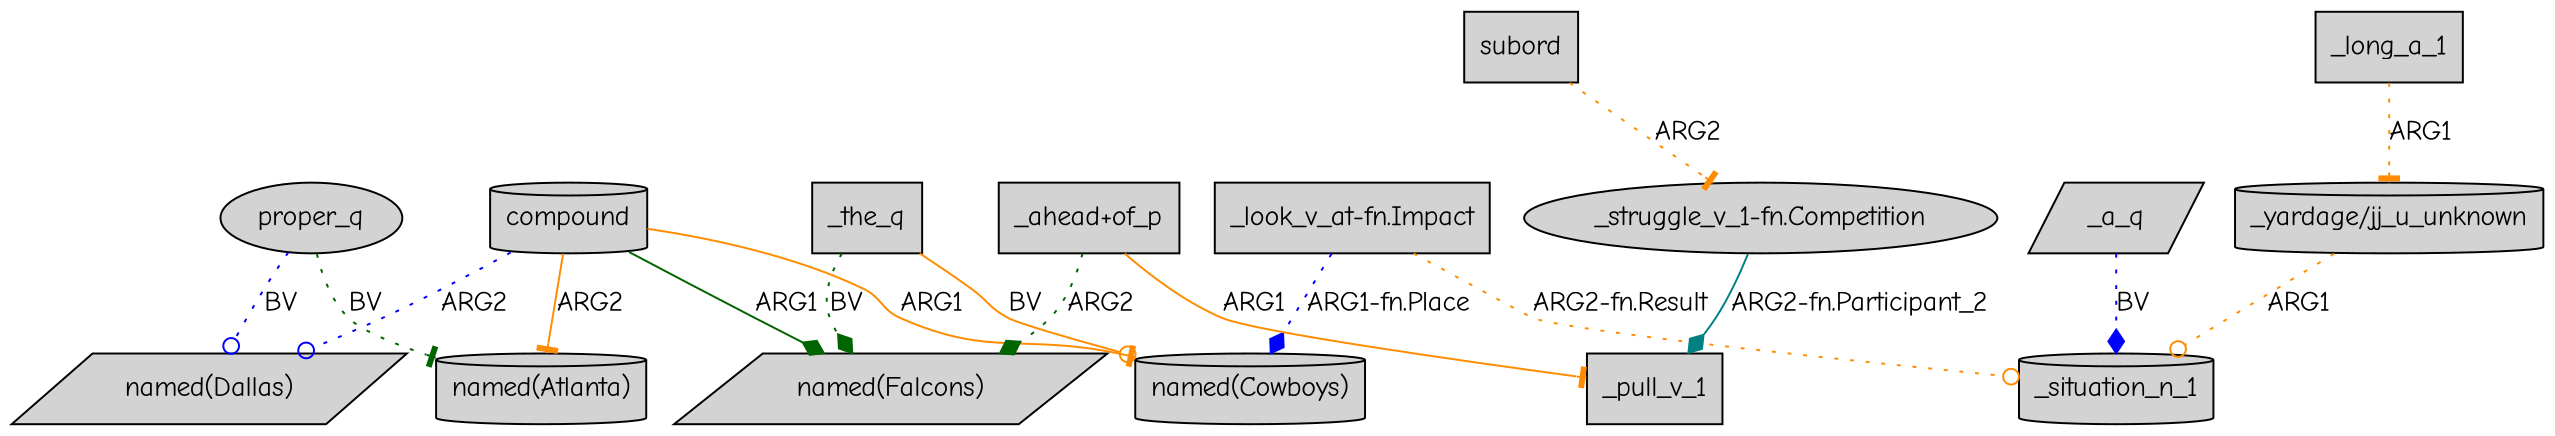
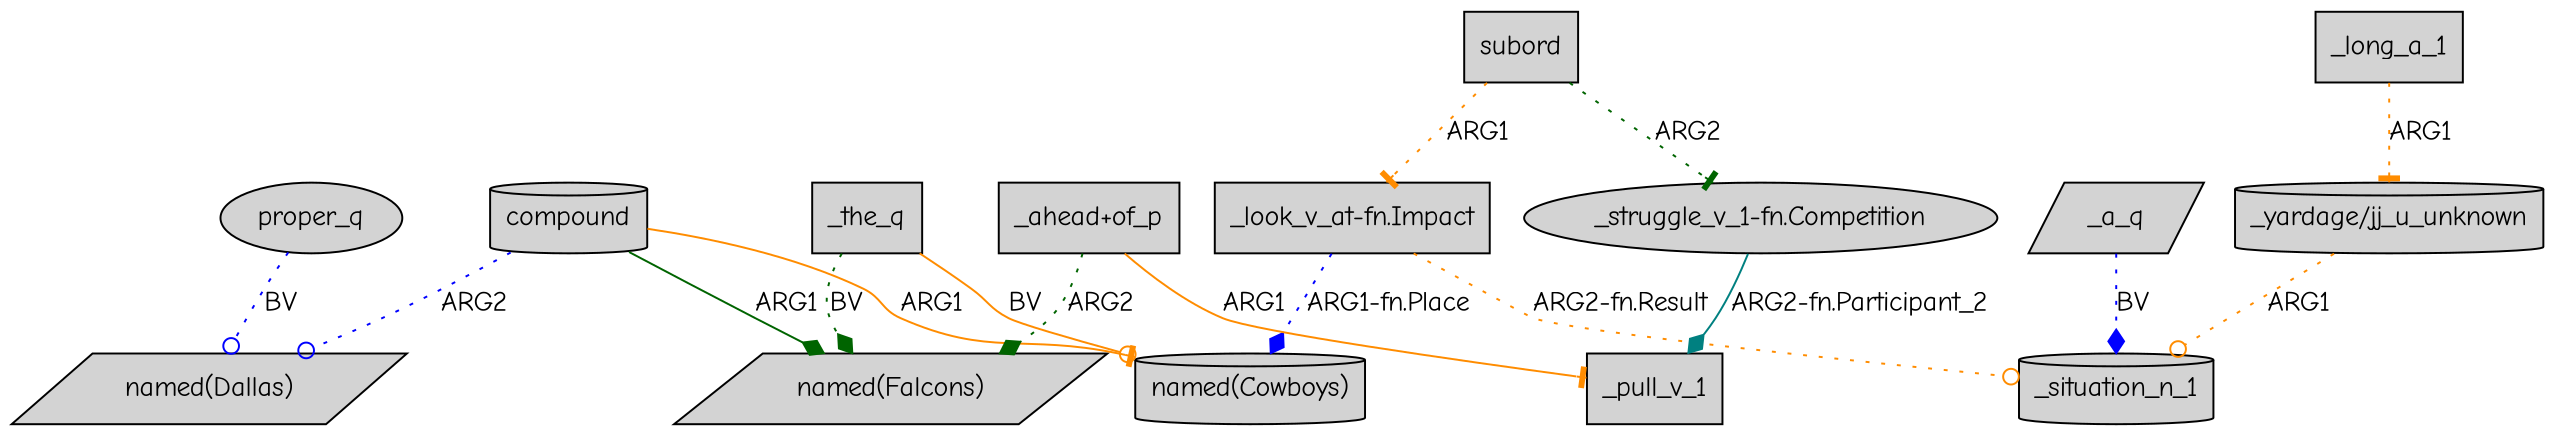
  digraph {
    fontname="Comic Neue"
    node [fontname="Comic Neue" shape=box style=filled]
    edge [arrowhead=tee color=darkorange fontname="Comic Neue" style=dotted]
    compound [shape=cylinder]
    "named(Dallas)" [shape=parallelogram]
    "named(Falcons)" [shape=parallelogram]
    "named(Cowboys)" [shape=cylinder]
-   "named(Atlanta)" [shape=cylinder]
    _the_q
    subord
    "_look_v_at-fn.Impact"
    "_struggle_v_1-fn.Competition" [shape=ellipse]
    _situation_n_1 [shape=cylinder]
    _pull_v_1
    "_yardage/jj_u_unknown" [shape=cylinder]
    _long_a_1
    "_ahead+of_p"
    proper_q [shape=ellipse]
    _a_q [shape=parallelogram]
    compound -> "named(Dallas)" [arrowhead=odot color=blue label=ARG2]
    compound -> "named(Falcons)" [arrowhead=diamond color=darkgreen label=ARG1 style=solid]
    compound -> "named(Cowboys)" [label=ARG1 style=solid]
-   compound -> "named(Atlanta)" [label=ARG2 style=solid]
    _the_q -> "named(Falcons)" [arrowhead=diamond color=darkgreen label=BV]
    _the_q -> "named(Cowboys)" [arrowhead=odot label=BV style=solid]
-   subord -> "_struggle_v_1-fn.Competition" [label=ARG2]
+   subord -> "_look_v_at-fn.Impact" [label=ARG1]
+   subord -> "_struggle_v_1-fn.Competition" [color=darkgreen label=ARG2]
    "_look_v_at-fn.Impact" -> "named(Cowboys)" [arrowhead=diamond color=blue label="ARG1-fn.Place"]
    "_look_v_at-fn.Impact" -> _situation_n_1 [arrowhead=odot label="ARG2-fn.Result"]
    "_struggle_v_1-fn.Competition" -> _pull_v_1 [arrowhead=diamond color=teal label="ARG2-fn.Participant_2" style=solid]
    "_yardage/jj_u_unknown" -> _situation_n_1 [arrowhead=odot label=ARG1]
    _long_a_1 -> "_yardage/jj_u_unknown" [label=ARG1]
    "_ahead+of_p" -> "named(Falcons)" [arrowhead=diamond color=darkgreen label=ARG2]
    "_ahead+of_p" -> _pull_v_1 [label=ARG1 style=solid]
    proper_q -> "named(Dallas)" [arrowhead=odot color=blue label=BV]
-   proper_q -> "named(Atlanta)" [color=darkgreen label=BV]
    _a_q -> _situation_n_1 [arrowhead=diamond color=blue label=BV]
  }
